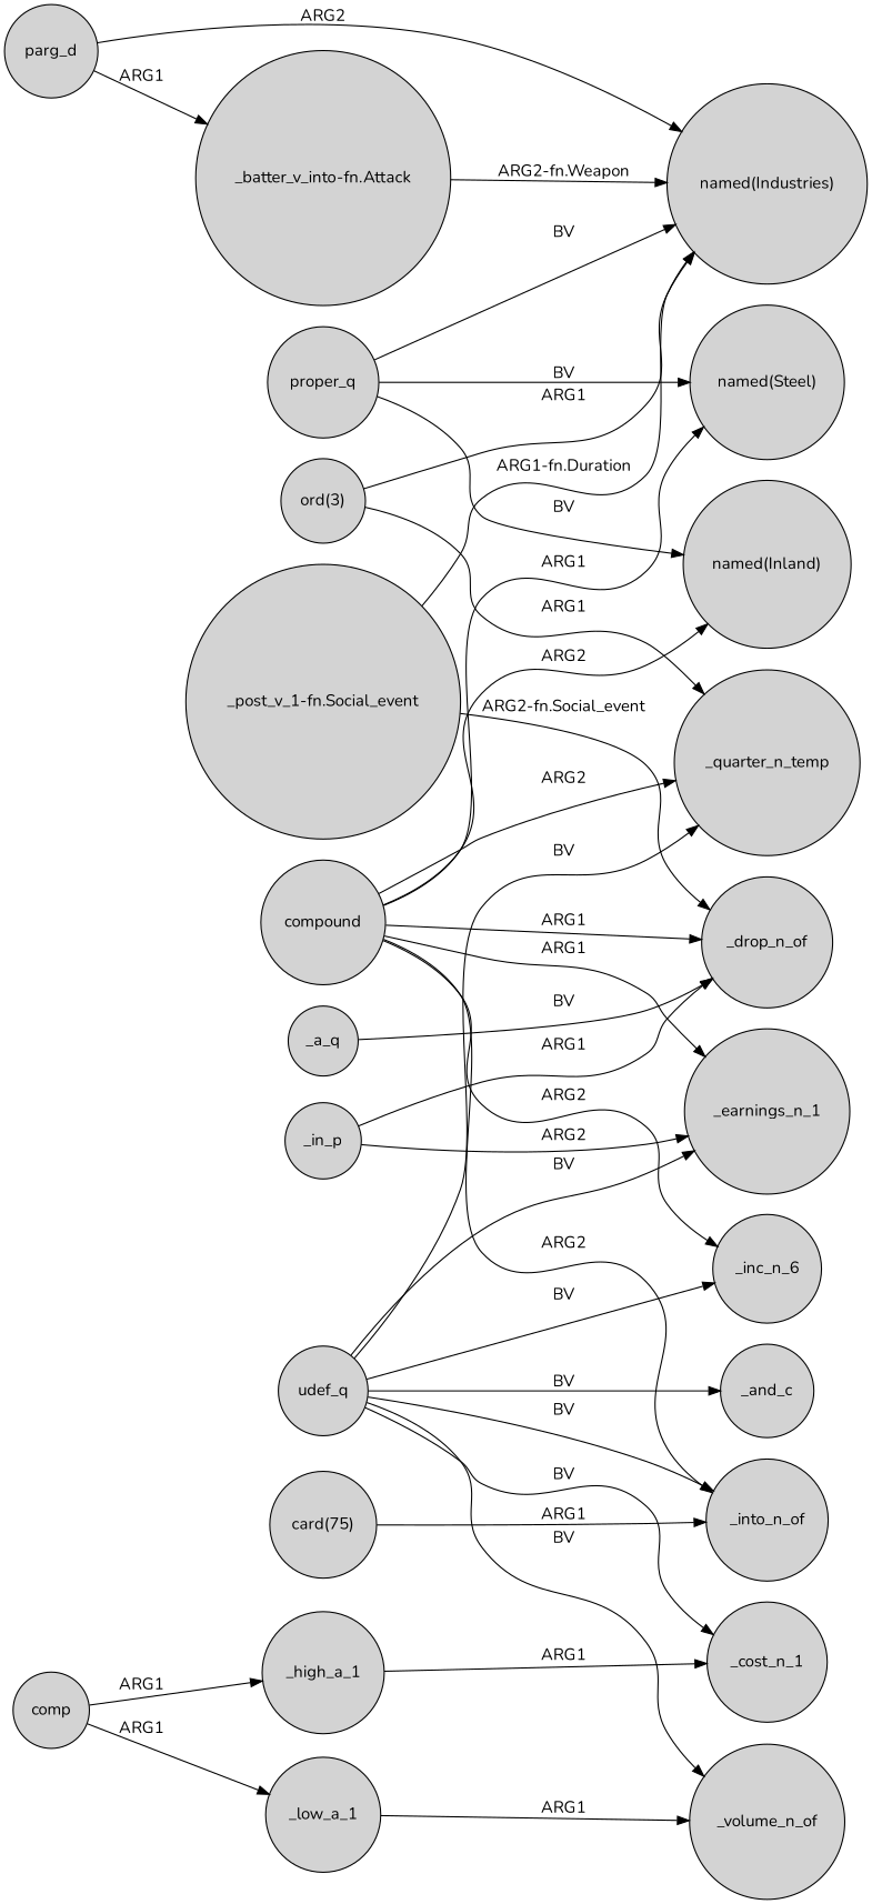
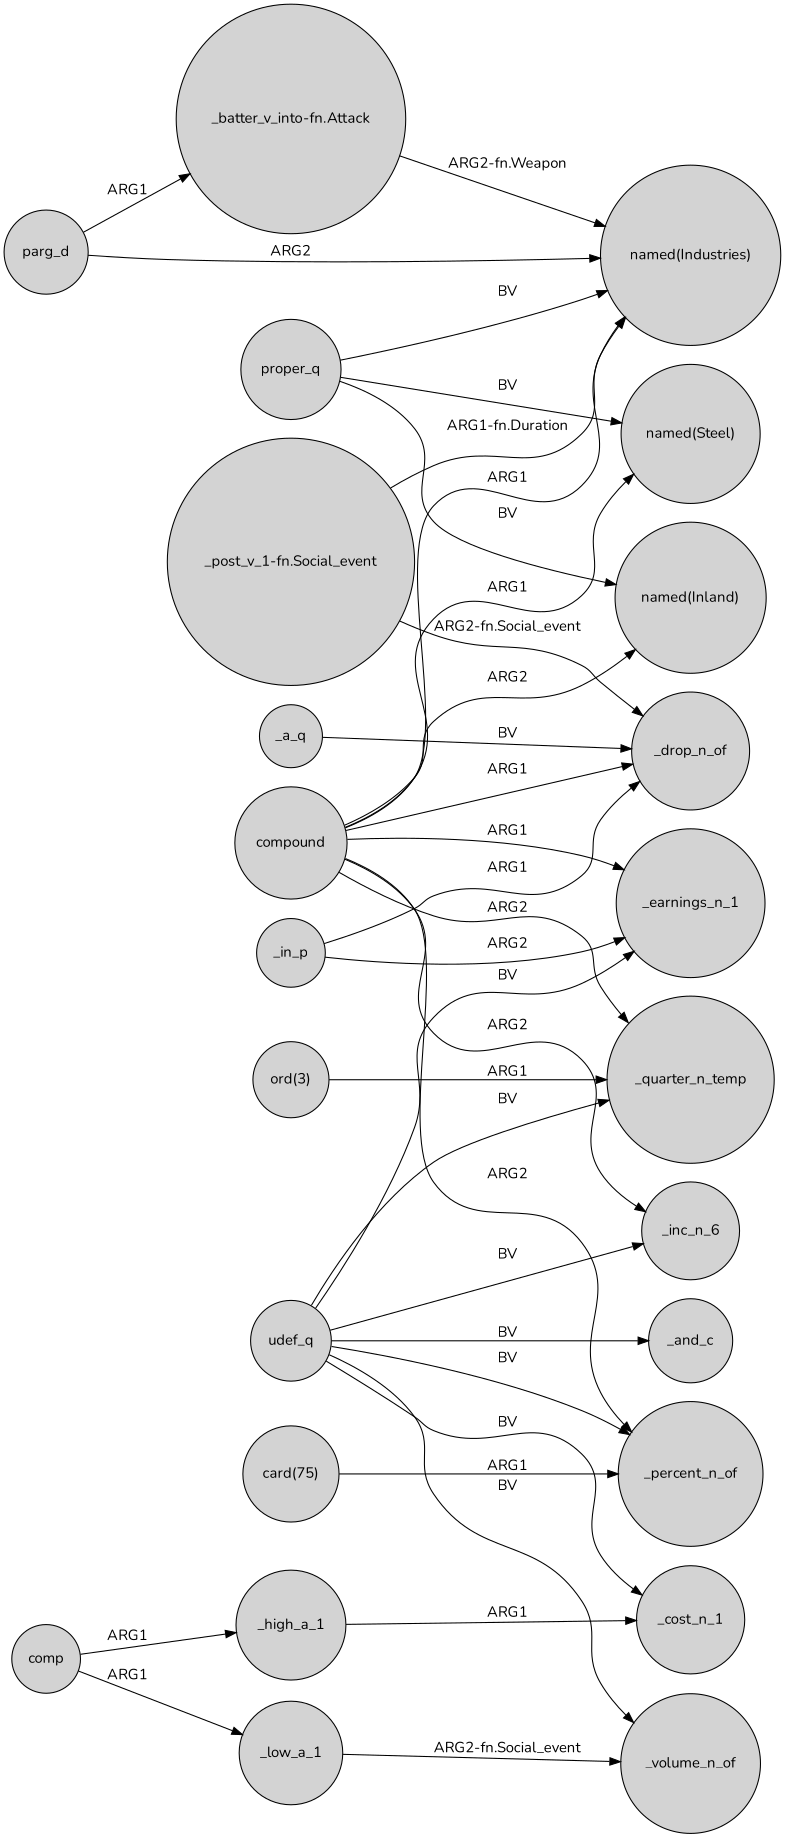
  digraph {
    fontname=Nunito
    rankdir=LR
    node [fontname=Nunito shape=circle style=filled]
    edge [fontname=Nunito]
    proper_q
    "named(Industries)"
    "named(Steel)"
    "named(Inland)"
    compound
    _quarter_n_temp
    _earnings_n_1
    n8 [label=_inc_n_6]
-   _percent_n_of [label=_into_n_of]
+   _percent_n_of
    _drop_n_of
    comp
    _low_a_1
    _high_a_1
    _volume_n_of
    _cost_n_1
    "ord(3)"
    udef_q
    _and_c
    parg_d
    "_batter_v_into-fn.Attack"
    _in_p
    "_post_v_1-fn.Social_event"
    "card(75)"
    _a_q
    proper_q -> "named(Industries)" [label=BV]
    proper_q -> "named(Steel)" [label=BV]
    proper_q -> "named(Inland)" [label=BV]
-   "ord(3)" -> "named(Industries)" [label=ARG1]
+   compound -> "named(Industries)" [label=ARG1]
    compound -> "named(Steel)" [label=ARG1]
    compound -> "named(Inland)" [label=ARG2]
    compound -> _quarter_n_temp [label=ARG2]
    compound -> _earnings_n_1 [label=ARG1]
    compound -> n8 [label=ARG2]
    compound -> _percent_n_of [label=ARG2]
    compound -> _drop_n_of [label=ARG1]
    comp -> _low_a_1 [label=ARG1]
    comp -> _high_a_1 [label=ARG1]
-   _low_a_1 -> _volume_n_of [label=ARG1]
+   _low_a_1 -> _volume_n_of [label="ARG2-fn.Social_event"]
    _high_a_1 -> _cost_n_1 [label=ARG1]
    "ord(3)" -> _quarter_n_temp [label=ARG1]
    udef_q -> _quarter_n_temp [label=BV]
    udef_q -> _earnings_n_1 [label=BV]
    udef_q -> n8 [label=BV]
    udef_q -> _percent_n_of [label=BV]
    udef_q -> _volume_n_of [label=BV]
    udef_q -> _cost_n_1 [label=BV]
    udef_q -> _and_c [label=BV]
    parg_d -> "named(Industries)" [label=ARG2]
    parg_d -> "_batter_v_into-fn.Attack" [label=ARG1]
    "_batter_v_into-fn.Attack" -> "named(Industries)" [label="ARG2-fn.Weapon"]
    _in_p -> _earnings_n_1 [label=ARG2]
    _in_p -> _drop_n_of [label=ARG1]
    "_post_v_1-fn.Social_event" -> "named(Industries)" [label="ARG1-fn.Duration"]
    "_post_v_1-fn.Social_event" -> _drop_n_of [label="ARG2-fn.Social_event"]
    "card(75)" -> _percent_n_of [label=ARG1]
    _a_q -> _drop_n_of [label=BV]
  }
